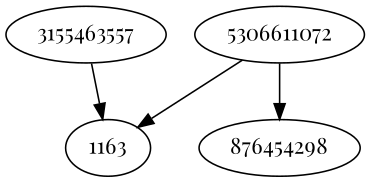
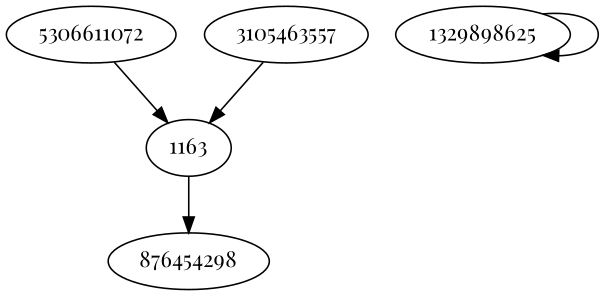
  digraph {
    fontname="Playfair Display"
    node [fontname="Playfair Display"]
    edge [fontname="Playfair Display"]
    n1 [label=5306611072]
    1163
    876454298
-   3155463557
+   1329898625
+   3155463557 [label=3105463557]
    n1 -> 1163
-   n1 -> 876454298
+   1163 -> 876454298
+   1329898625 -> 1329898625
    3155463557 -> 1163
  }
